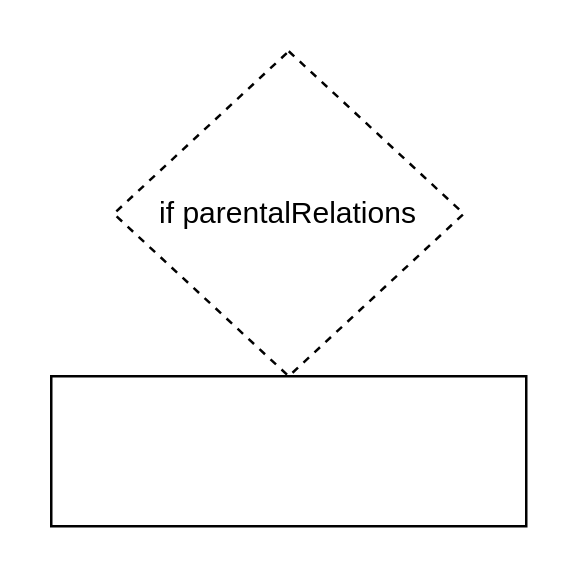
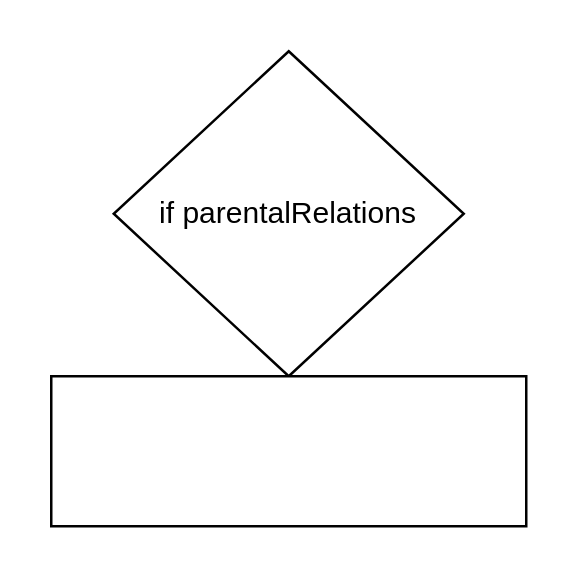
  <mxCell id="0" />
  <mxCell id="1" parent="0" />
- <mxCell id="2" value="if parentalRelations" style="rhombus;whiteSpace=wrap;html=1;dashed=1;" vertex="1" parent="1"><mxGeometry x="45" y="20" width="140" height="130" as="geometry" /></mxCell>
+ <mxCell id="2" value="if parentalRelations" style="rhombus;whiteSpace=wrap;html=1;" vertex="1" parent="1"><mxGeometry x="45" y="20" width="140" height="130" as="geometry" /></mxCell>
  <mxCell id="3" value="" style="rounded=0;whiteSpace=wrap;html=1;" vertex="1" parent="1"><mxGeometry x="20" y="150" width="190" height="60" as="geometry" /></mxCell>
